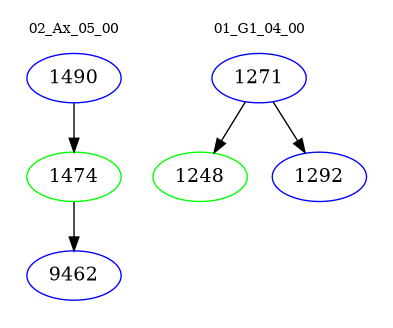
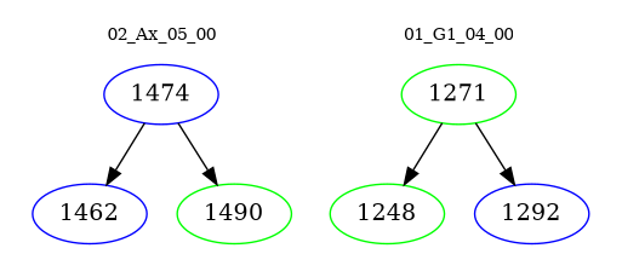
  digraph {
    node [color=green]
    edge [color=black]
-   n1 [label=1474]
-   n2 [color=blue label=9462]
-   n3 [color=blue label=1490]
-   n4 [color=blue label=1271]
+   n1 [color=blue label=1474]
+   n2 [color=blue label=1462]
+   n3 [label=1490]
+   n4 [label=1271]
    n5 [label=1248]
    n6 [color=blue label=1292]
    subgraph cluster_1 {
      color=white
      fontsize=10
      label="02_Ax_05_00"
      n1
      n2
      n3
    }
    subgraph cluster_2 {
      color=white
      fontsize=10
      label="01_G1_04_00"
      n4
      n5
      n6
    }
    n1 -> n2
-   n3 -> n1
+   n1 -> n3
    n4 -> n5
    n4 -> n6
  }
